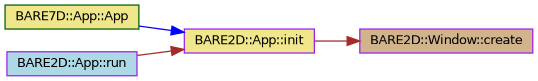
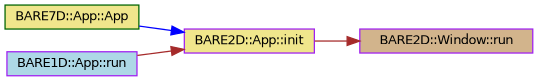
  digraph {
    rankdir=RL
    node [color=purple fillcolor=khaki fontname=Helvetica fontsize=10 shape=box style=filled]
    edge [color=brown dir=back fontname=Helvetica fontsize=10 labelfontname=Helvetica labelfontsize=10 style=solid]
-   n1 [fillcolor=tan fontcolor=black height=0.2 label="BARE2D::Window::create" width=0.4]
+   n1 [fillcolor=tan fontcolor=black height=0.2 label="BARE2D::Window::run" width=0.4]
    n2 [height=0.2 label="BARE2D::App::init" width=0.4]
    n3 [color=darkgreen height=0.2 label="BARE7D::App::App" width=0.4]
-   n4 [fillcolor=lightblue height=0.2 label="BARE2D::App::run" width=0.4]
+   n4 [fillcolor=lightblue height=0.2 label="BARE1D::App::run" width=0.4]
    n1 -> n2
    n2 -> n3 [color=blue]
    n2 -> n4
  }
